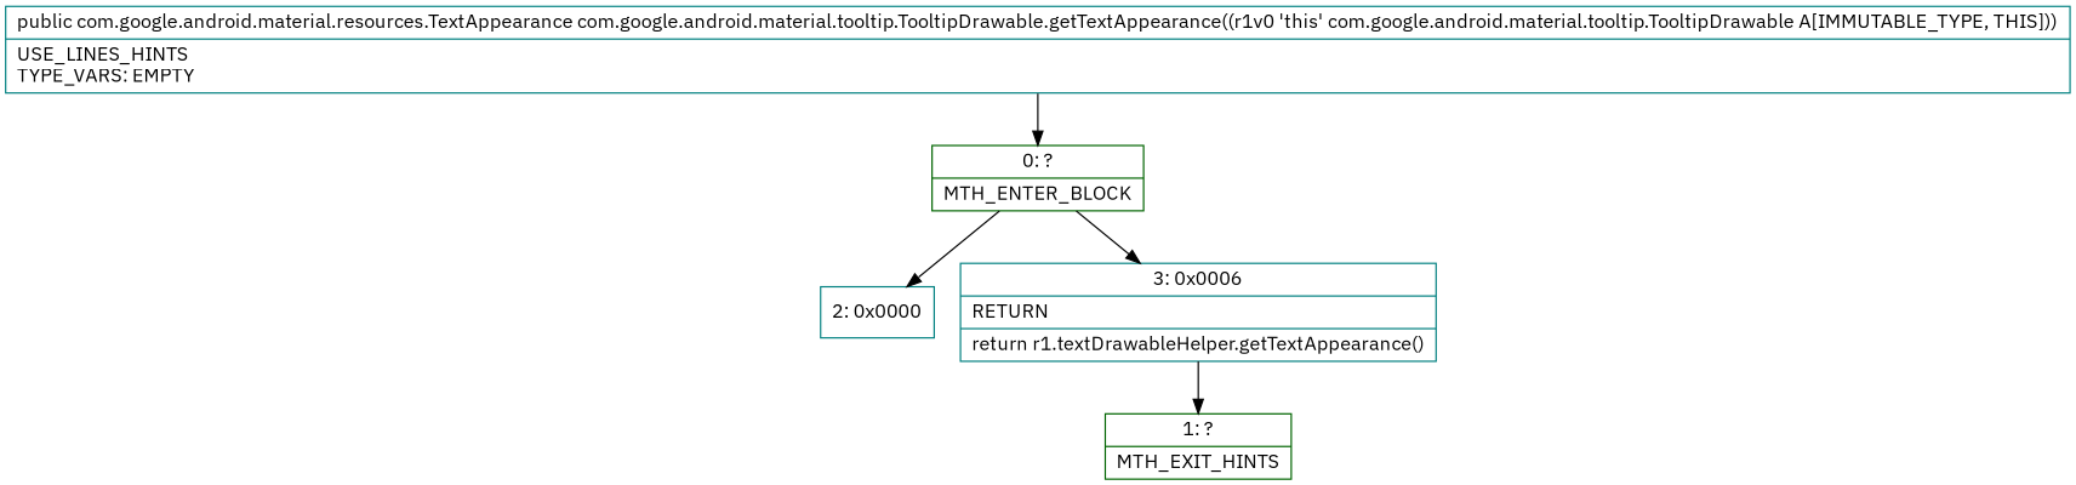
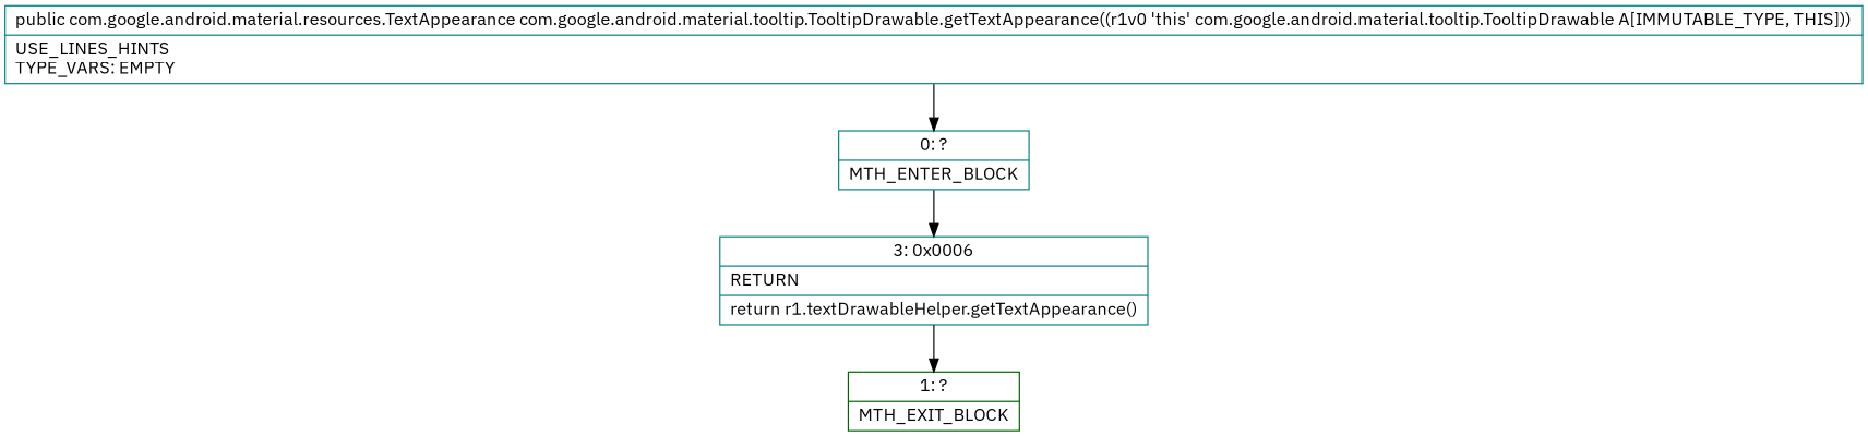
  digraph {
    fontname="IBM Plex Sans"
    node [color=teal fontname="IBM Plex Sans" shape=record]
    edge [fontname="IBM Plex Sans"]
-   n1 [color=darkgreen label="{0\:\ ?|MTH_ENTER_BLOCK\l}"]
-   n2 [label="{2\:\ 0x0000}"]
+   n1 [label="{0\:\ ?|MTH_ENTER_BLOCK\l}"]
    n3 [label="{3\:\ 0x0006|RETURN\l|return r1.textDrawableHelper.getTextAppearance()\l}"]
-   n4 [color=darkgreen label="{1\:\ ?|MTH_EXIT_HINTS\l}"]
+   n4 [color=darkgreen label="{1\:\ ?|MTH_EXIT_BLOCK\l}"]
    n5 [label="{public com.google.android.material.resources.TextAppearance com.google.android.material.tooltip.TooltipDrawable.getTextAppearance((r1v0 'this' com.google.android.material.tooltip.TooltipDrawable A[IMMUTABLE_TYPE, THIS]))  | USE_LINES_HINTS\lTYPE_VARS: EMPTY\l}"]
-   n1 -> n2
    n1 -> n3
    n3 -> n4
    n5 -> n1
  }
